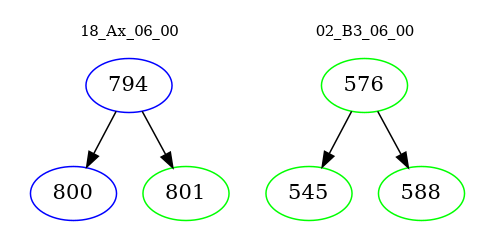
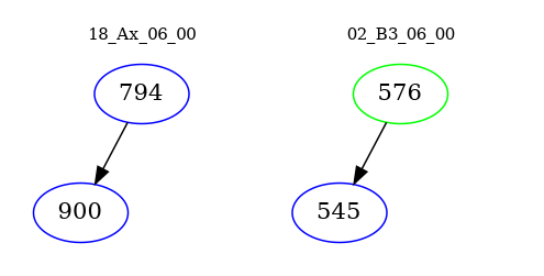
  digraph {
    node [color=blue]
    edge [color=black]
    n1 [label=794]
-   n2 [label=800]
-   n3 [color=green label=801]
+   n2 [label=900]
    n4 [color=green label=576]
-   n5 [color=green label=545]
-   n6 [color=green label=588]
+   n5 [label=545]
    subgraph cluster_1 {
      color=white
      fontsize=10
      label="18_Ax_06_00"
      n1
      n2
-     n3
    }
    subgraph cluster_2 {
      color=white
      fontsize=10
      label="02_B3_06_00"
      n4
      n5
-     n6
    }
    n1 -> n2
-   n1 -> n3
    n4 -> n5
-   n4 -> n6
  }
